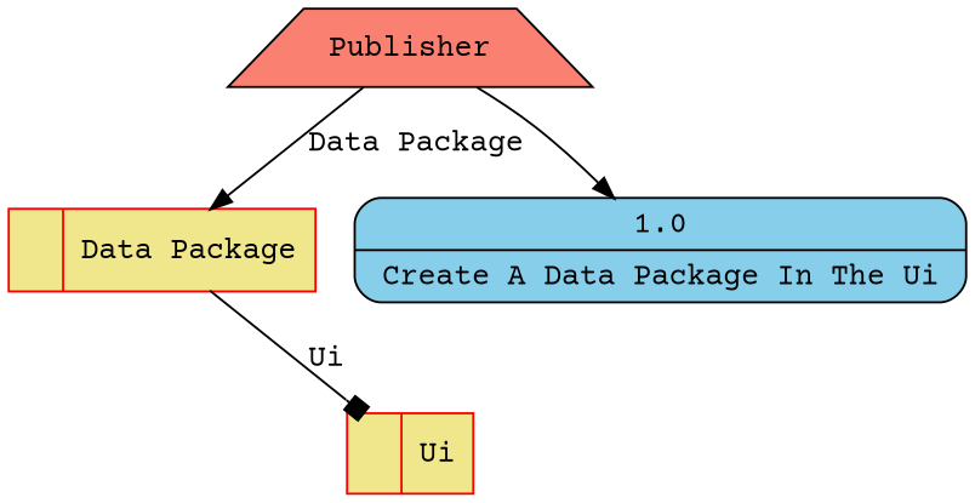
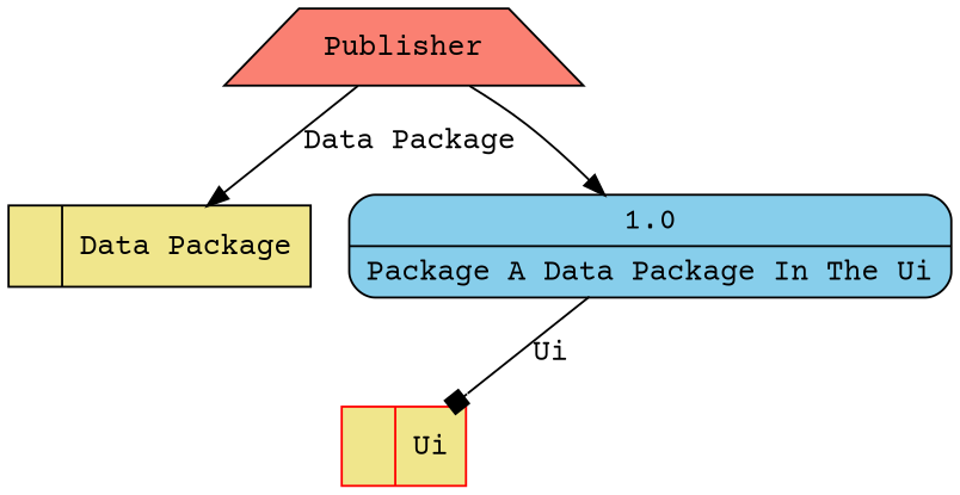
  digraph {
    fontname="Courier Prime"
    node [fillcolor=khaki fontname="Courier Prime" shape=record style=filled]
    edge [arrowhead=normal fontname="Courier Prime"]
-   n1 [color=red label="<f0>  |<f1> Data Package "]
+   n1 [color=black label="<f0>  |<f1> Data Package "]
    n2 [color=red label="<f0>  |<f1> Ui "]
    n3 [fillcolor=salmon label=Publisher shape=trapezium]
-   n4 [fillcolor=skyblue label="{<f0> 1.0|<f1> Create A Data Package In The Ui }" shape=Mrecord]
+   n4 [fillcolor=skyblue label="{<f0> 1.0|<f1> Package A Data Package In The Ui }" shape=Mrecord]
    n3 -> n1 [label="Data Package"]
    n3 -> n4
-   n1 -> n2 [arrowhead=box label=Ui]
+   n4 -> n2 [arrowhead=box label=Ui]
  }
